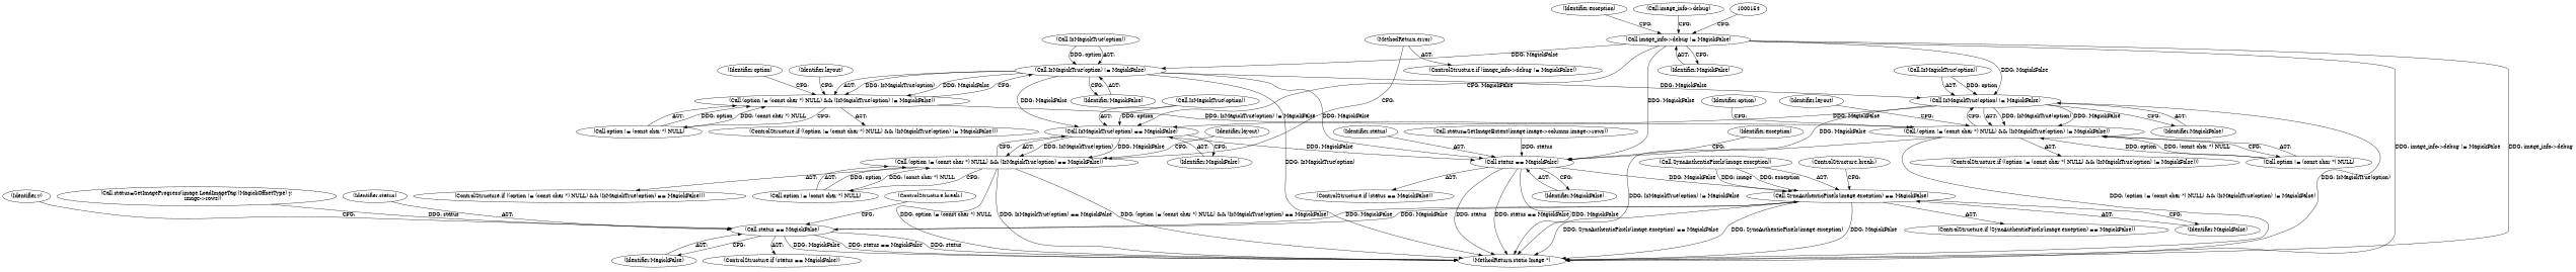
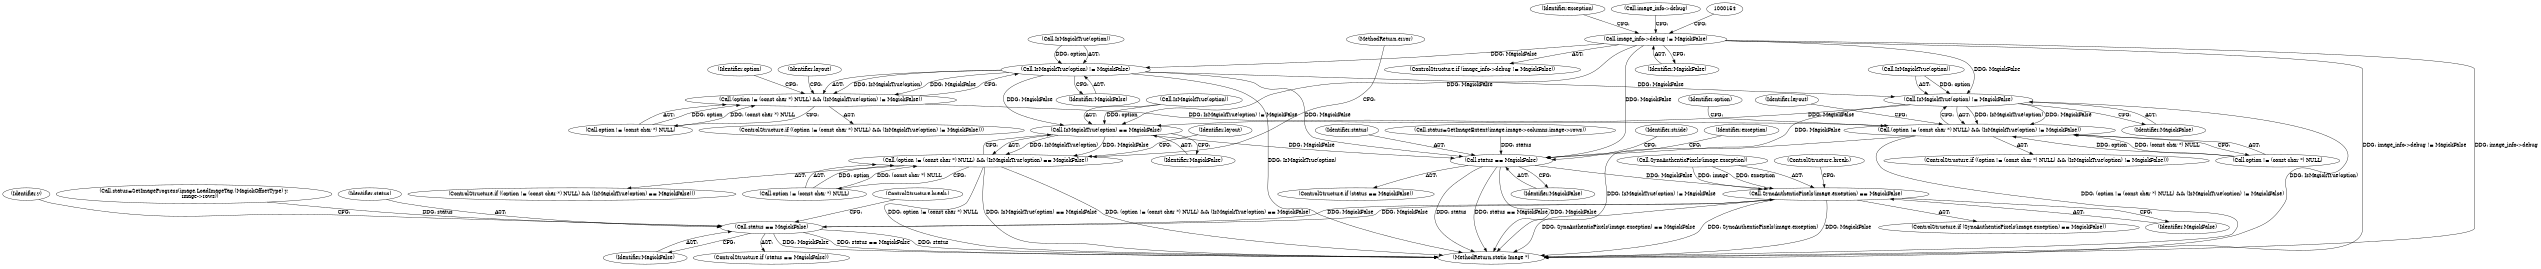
  digraph {
    n1 [label="(Call,image_info->debug != MagickFalse)"]
    n2 [label="(Call,IsMagickTrue(option) != MagickFalse)"]
    n3 [label="(Call,IsMagickTrue(option) != MagickFalse)"]
    n4 [label="(Call,IsMagickTrue(option) == MagickFalse)"]
    n5 [label="(Call,status == MagickFalse)"]
    n6 [label="(Identifier,MagickFalse)"]
    n7 [label="(MethodReturn,static Image *)"]
    n8 [label="(ControlStructure,if (image_info->debug != MagickFalse))"]
    n9 [label="(Call,(option != (const char *) NULL) && (IsMagickTrue(option) != MagickFalse))"]
    n10 [label="(Identifier,MagickFalse)"]
    n11 [label="(Call,(option != (const char *) NULL) && (IsMagickTrue(option) != MagickFalse))"]
    n12 [label="(Identifier,MagickFalse)"]
    n13 [label="(Call,(option != (const char *) NULL) && (IsMagickTrue(option) == MagickFalse))"]
    n14 [label="(Identifier,MagickFalse)"]
    n15 [label="(Call,SyncAuthenticPixels(image,exception) == MagickFalse)"]
    n16 [label="(Identifier,MagickFalse)"]
    n17 [label="(ControlStructure,if (status == MagickFalse))"]
    n18 [label="(ControlStructure,if ((option != (const char *) NULL) && (IsMagickTrue(option) != MagickFalse)))"]
    n19 [label="(Call,option != (const char *) NULL)"]
    n20 [label="(ControlStructure,if ((option != (const char *) NULL) && (IsMagickTrue(option) != MagickFalse)))"]
    n21 [label="(Call,option != (const char *) NULL)"]
    n22 [label="(ControlStructure,if ((option != (const char *) NULL) && (IsMagickTrue(option) == MagickFalse)))"]
    n23 [label="(Call,option != (const char *) NULL)"]
    n24 [label="(Call,status == MagickFalse)"]
    n25 [label="(Identifier,MagickFalse)"]
    n26 [label="(ControlStructure,if (SyncAuthenticPixels(image,exception) == MagickFalse))"]
    n27 [label="(ControlStructure,if (status == MagickFalse))"]
    n28 [label="(Identifier,MagickFalse)"]
    n29 [label="(Identifier,status)"]
    n30 [label="(MethodReturn,error)"]
    n31 [label="(Call,IsMagickTrue(option))"]
    n32 [label="(Identifier,exception)"]
    n33 [label="(Identifier,y)"]
    n34 [label="(Call,status=SetImageProgress(image,LoadImageTag,(MagickOffsetType) y,\n        image->rows))"]
    n35 [label="(Identifier,option)"]
    n36 [label="(Call,status=SetImageExtent(image,image->columns,image->rows))"]
    n37 [label="(Identifier,layout)"]
    n38 [label="(Identifier,layout)"]
    n39 [label="(Call,SyncAuthenticPixels(image,exception))"]
    n40 [label="(Identifier,status)"]
    n41 [label="(Call,IsMagickTrue(option))"]
+   n42 [label="(Identifier,stride)"]
    n43 [label="(ControlStructure,break;)"]
    n44 [label="(Identifier,exception)"]
    n45 [label="(ControlStructure,break;)"]
    n46 [label="(Call,image_info->debug)"]
    n47 [label="(Identifier,option)"]
    n48 [label="(Identifier,layout)"]
    n49 [label="(Call,IsMagickTrue(option))"]
    1000154
    n1 -> n2 [label="DDG: MagickFalse"]
    n1 -> n3 [label="DDG: MagickFalse"]
-   n1 -> n4 [label="CFG: MagickFalse"]
+   n1 -> n4 [label="DDG: MagickFalse"]
    n1 -> n5 [label="DDG: MagickFalse"]
    n1 -> n6 [label="CFG: "]
    n1 -> n7 [label="DDG: image_info->debug != MagickFalse"]
    n1 -> n7 [label="DDG: image_info->debug"]
-   n30 -> n8 [label="AST: "]
+   n1 -> n8 [label="AST: "]
    n2 -> n3 [label="DDG: MagickFalse"]
    n2 -> n4 [label="DDG: MagickFalse"]
    n2 -> n5 [label="DDG: MagickFalse"]
    n2 -> n7 [label="DDG: IsMagickTrue(option)"]
    n2 -> n9 [label="AST: "]
    n2 -> n9 [label="DDG: IsMagickTrue(option)"]
    n2 -> n9 [label="DDG: MagickFalse"]
    n2 -> n10 [label="CFG: "]
    n3 -> n4 [label="DDG: MagickFalse"]
    n3 -> n5 [label="DDG: MagickFalse"]
    n3 -> n7 [label="DDG: IsMagickTrue(option)"]
    n3 -> n11 [label="AST: "]
    n3 -> n11 [label="DDG: IsMagickTrue(option)"]
    n3 -> n11 [label="DDG: MagickFalse"]
    n3 -> n12 [label="CFG: "]
    n4 -> n5 [label="DDG: MagickFalse"]
    n4 -> n13 [label="AST: "]
    n4 -> n13 [label="DDG: IsMagickTrue(option)"]
    n4 -> n13 [label="DDG: MagickFalse"]
    n4 -> n14 [label="CFG: "]
    n5 -> n7 [label="DDG: status"]
    n5 -> n7 [label="DDG: status == MagickFalse"]
    n5 -> n7 [label="DDG: MagickFalse"]
    n5 -> n15 [label="DDG: MagickFalse"]
    n5 -> n16 [label="CFG: "]
    n5 -> n17 [label="AST: "]
    n6 -> n1 [label="AST: "]
    n9 -> n2 [label="CFG: "]
    n9 -> n11 [label="DDG: IsMagickTrue(option) != MagickFalse"]
    n9 -> n18 [label="AST: "]
    n9 -> n19 [label="CFG: "]
    n10 -> n2 [label="AST: "]
    n11 -> n3 [label="CFG: "]
    n11 -> n7 [label="DDG: IsMagickTrue(option) != MagickFalse"]
    n11 -> n7 [label="DDG: (option != (const char *) NULL) && (IsMagickTrue(option) != MagickFalse)"]
    n11 -> n20 [label="AST: "]
    n11 -> n21 [label="CFG: "]
    n12 -> n3 [label="AST: "]
    n13 -> n4 [label="CFG: "]
    n13 -> n7 [label="DDG: option != (const char *) NULL"]
    n13 -> n7 [label="DDG: IsMagickTrue(option) == MagickFalse"]
    n13 -> n7 [label="DDG: (option != (const char *) NULL) && (IsMagickTrue(option) == MagickFalse)"]
    n13 -> n22 [label="AST: "]
    n13 -> n23 [label="CFG: "]
    n14 -> n4 [label="AST: "]
    n15 -> n7 [label="DDG: SyncAuthenticPixels(image,exception) == MagickFalse"]
    n15 -> n7 [label="DDG: SyncAuthenticPixels(image,exception)"]
    n15 -> n7 [label="DDG: MagickFalse"]
    n15 -> n24 [label="DDG: MagickFalse"]
    n15 -> n25 [label="CFG: "]
    n15 -> n26 [label="AST: "]
    n16 -> n5 [label="AST: "]
    n19 -> n9 [label="AST: "]
    n19 -> n9 [label="DDG: option"]
    n19 -> n9 [label="DDG: (const char *) NULL"]
    n21 -> n11 [label="AST: "]
    n21 -> n11 [label="DDG: option"]
    n21 -> n11 [label="DDG: (const char *) NULL"]
    n23 -> n13 [label="AST: "]
    n23 -> n13 [label="DDG: option"]
    n23 -> n13 [label="DDG: (const char *) NULL"]
    n24 -> n7 [label="DDG: MagickFalse"]
    n24 -> n7 [label="DDG: status == MagickFalse"]
    n24 -> n7 [label="DDG: status"]
    n24 -> n15 [label="DDG: MagickFalse"]
    n24 -> n27 [label="AST: "]
    n24 -> n28 [label="CFG: "]
    n25 -> n15 [label="AST: "]
    n28 -> n24 [label="AST: "]
    n29 -> n5 [label="AST: "]
    n30 -> n13 [label="CFG: "]
    n31 -> n2 [label="AST: "]
    n31 -> n2 [label="DDG: option"]
    n32 -> n1 [label="CFG: "]
    n33 -> n24 [label="CFG: "]
    n34 -> n24 [label="DDG: status"]
    n35 -> n9 [label="CFG: "]
    n36 -> n5 [label="DDG: status"]
    n37 -> n13 [label="CFG: "]
    n38 -> n9 [label="CFG: "]
    n39 -> n15 [label="AST: "]
    n39 -> n15 [label="DDG: image"]
    n39 -> n15 [label="DDG: exception"]
    n40 -> n24 [label="AST: "]
    n41 -> n3 [label="AST: "]
    n41 -> n3 [label="DDG: option"]
+   n42 -> n5 [label="CFG: "]
    n43 -> n15 [label="CFG: "]
    n44 -> n5 [label="CFG: "]
    n45 -> n24 [label="CFG: "]
    n46 -> n1 [label="CFG: "]
    n47 -> n11 [label="CFG: "]
    n48 -> n11 [label="CFG: "]
    n49 -> n4 [label="AST: "]
    n49 -> n4 [label="DDG: option"]
    1000154 -> n1 [label="CFG: "]
  }
